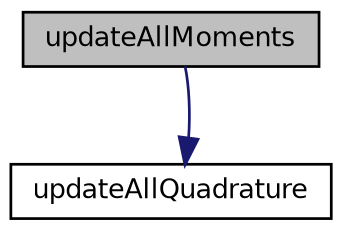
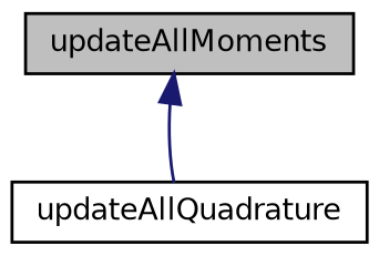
  digraph {
    rankdir=TB
    node [color=black fontname=Helvetica fontsize=10 shape=record]
    n1 [fillcolor=grey75 fontcolor=black height=0.2 label=updateAllMoments style=filled width=0.4]
    n2 [height=0.2 label=updateAllQuadrature width=0.4]
-   n2 -> n1 [color=midnightblue dir=back fontname=Helvetica fontsize=10 labelfontname=Helvetica labelfontsize=10 style=solid]
+   n1 -> n2 [color=midnightblue dir=back fontname=Helvetica fontsize=10 labelfontname=Helvetica labelfontsize=10 style=solid]
  }
